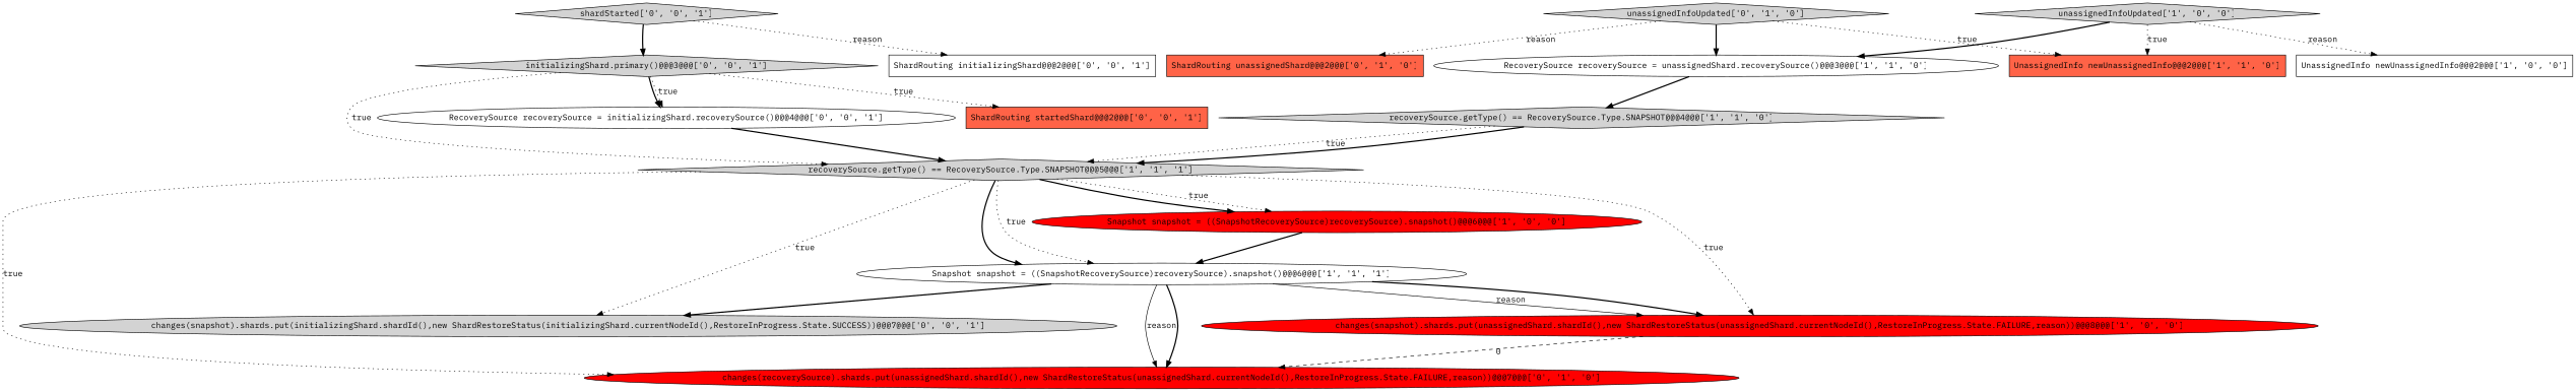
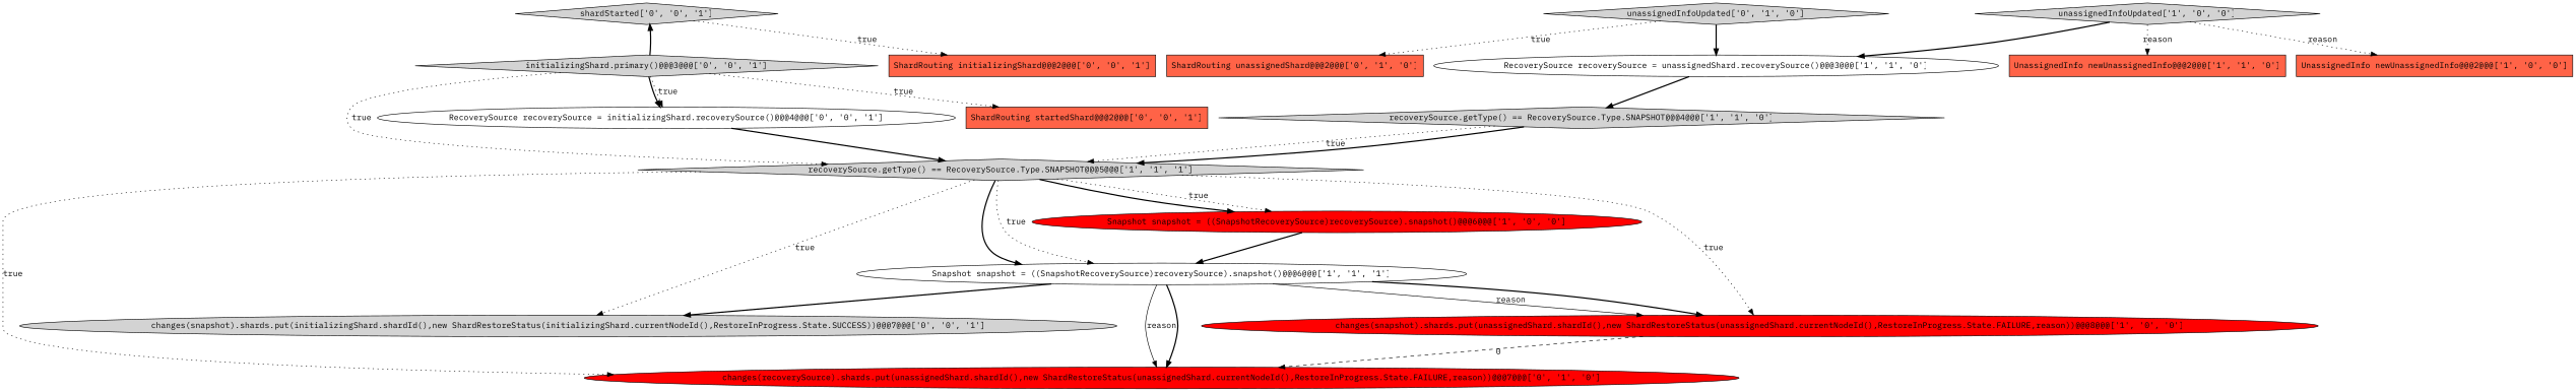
  digraph {
    fontname="IBM Plex Mono"
    node [fillcolor=lightgray fontname="IBM Plex Mono" shape=ellipse style=filled]
    edge [fontname="IBM Plex Mono" style=dotted]
    n1 [label="shardStarted['0', '0', '1']" shape=diamond]
    n2 [label="initializingShard.primary()@@@3@@@['0', '0', '1']" shape=diamond]
-   n3 [fillcolor=white label="ShardRouting initializingShard@@@2@@@['0', '0', '1']" shape=box]
+   n3 [fillcolor=tomato label="ShardRouting initializingShard@@@2@@@['0', '0', '1']" shape=box]
    n4 [fillcolor=tomato label="ShardRouting startedShard@@@2@@@['0', '0', '1']" shape=box]
    n5 [label="recoverySource.getType() == RecoverySource.Type.SNAPSHOT@@@5@@@['1', '1', '1']" shape=diamond]
    n6 [fillcolor=white label="RecoverySource recoverySource = initializingShard.recoverySource()@@@4@@@['0', '0', '1']"]
    n7 [fillcolor=tomato label="UnassignedInfo newUnassignedInfo@@@2@@@['1', '1', '0']" shape=box]
    n8 [fillcolor=white label="Snapshot snapshot = ((SnapshotRecoverySource)recoverySource).snapshot()@@@6@@@['1', '1', '1']"]
    n9 [fillcolor=red label="Snapshot snapshot = ((SnapshotRecoverySource)recoverySource).snapshot()@@@6@@@['1', '0', '0']"]
    n10 [fillcolor=red label="changes(snapshot).shards.put(unassignedShard.shardId(),new ShardRestoreStatus(unassignedShard.currentNodeId(),RestoreInProgress.State.FAILURE,reason))@@@8@@@['1', '0', '0']"]
    n11 [label="changes(snapshot).shards.put(initializingShard.shardId(),new ShardRestoreStatus(initializingShard.currentNodeId(),RestoreInProgress.State.SUCCESS))@@@7@@@['0', '0', '1']"]
    n12 [fillcolor=red label="changes(recoverySource).shards.put(unassignedShard.shardId(),new ShardRestoreStatus(unassignedShard.currentNodeId(),RestoreInProgress.State.FAILURE,reason))@@@7@@@['0', '1', '0']"]
    n13 [fillcolor=tomato label="ShardRouting unassignedShard@@@2@@@['0', '1', '0']" shape=box]
    n14 [label="unassignedInfoUpdated['0', '1', '0']" shape=diamond]
    n15 [fillcolor=white label="RecoverySource recoverySource = unassignedShard.recoverySource()@@@3@@@['1', '1', '0']"]
    n16 [label="recoverySource.getType() == RecoverySource.Type.SNAPSHOT@@@4@@@['1', '1', '0']" shape=diamond]
-   n17 [fillcolor=white label="UnassignedInfo newUnassignedInfo@@@2@@@['1', '0', '0']" shape=box]
+   n17 [fillcolor=tomato label="UnassignedInfo newUnassignedInfo@@@2@@@['1', '0', '0']" shape=box]
    n18 [label="unassignedInfoUpdated['1', '0', '0']" shape=diamond]
-   n1 -> n2 [style=bold]
-   n1 -> n3 [label=reason]
+   n2 -> n1 [style=bold]
+   n1 -> n3 [label=true]
    n2 -> n4 [label=true]
    n2 -> n5 [label=true]
    n2 -> n6 [label=true]
    n2 -> n6 [style=bold]
    n5 -> n8 [style=bold]
    n5 -> n8 [label=true]
    n5 -> n9 [label=true]
    n5 -> n9 [style=bold]
    n5 -> n10 [label=true]
    n5 -> n11 [label=true]
    n5 -> n12 [label=true]
    n6 -> n5 [style=bold]
    n8 -> n10 [style=bold]
    n8 -> n10 [label=reason style=solid]
    n8 -> n11 [style=bold]
    n8 -> n12 [label=reason style=solid]
    n8 -> n12 [style=bold]
    n9 -> n8 [style=bold]
    n10 -> n12 [label=0 style=dashed]
-   n14 -> n7 [label=true]
-   n14 -> n13 [label=reason]
+   n14 -> n13 [label=true]
    n14 -> n15 [style=bold]
    n15 -> n16 [style=bold]
    n16 -> n5 [label=true]
    n16 -> n5 [style=bold]
-   n18 -> n7 [label=true]
+   n18 -> n7 [label=reason]
    n18 -> n15 [style=bold]
    n18 -> n17 [label=reason]
  }
